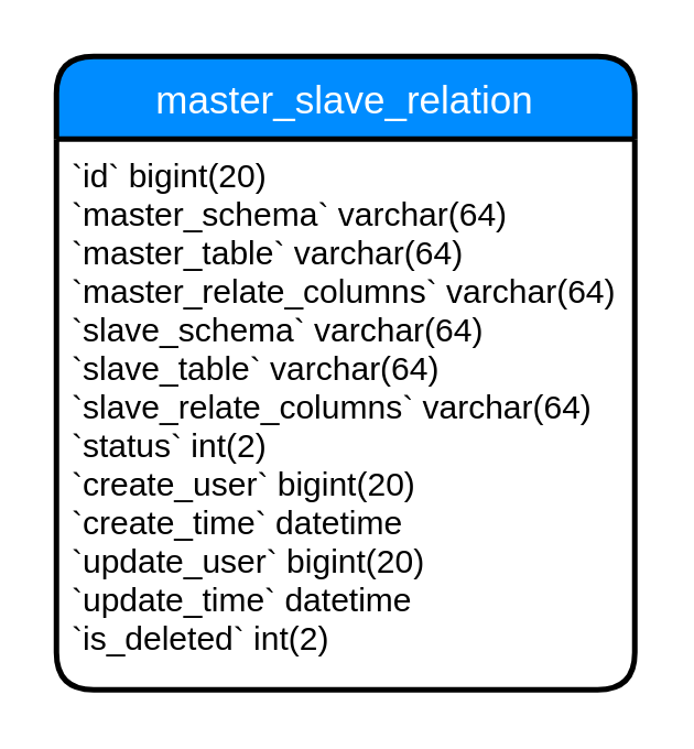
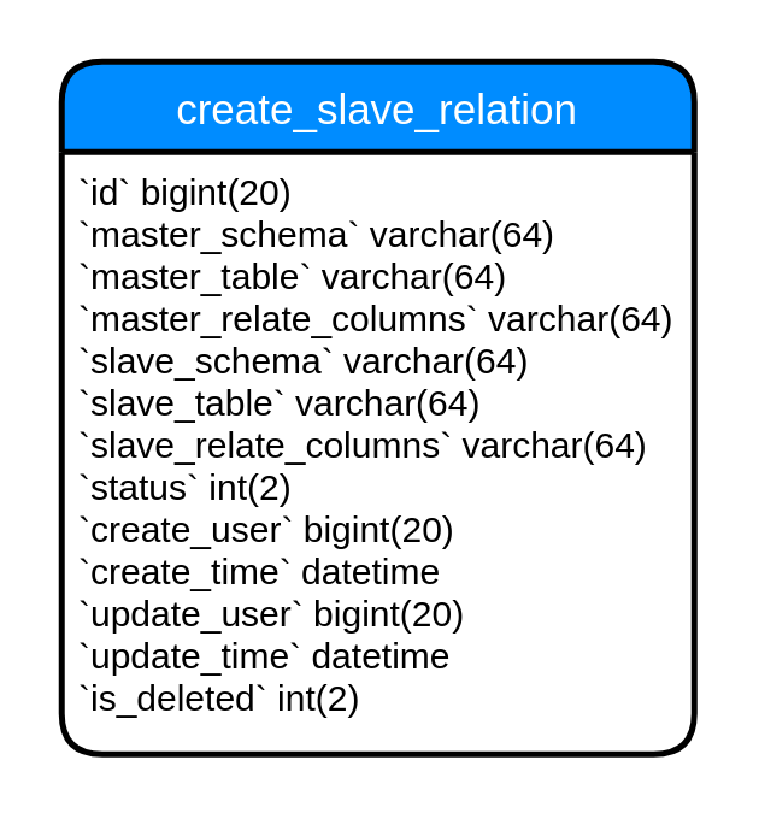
  <mxCell id="0" />
  <mxCell id="1" parent="0" />
- <mxCell id="2" value="master_slave_relation" style="swimlane;childLayout=stackLayout;horizontal=1;startSize=30;horizontalStack=0;fillColor=#008cff;fontColor=#FFFFFF;rounded=1;fontSize=14;fontStyle=0;strokeWidth=2;resizeParent=0;resizeLast=1;shadow=0;dashed=0;align=center;" vertex="1" parent="1"><mxGeometry x="20" y="20" width="210" height="230" as="geometry" /></mxCell>
+ <mxCell id="2" value="create_slave_relation" style="swimlane;childLayout=stackLayout;horizontal=1;startSize=30;horizontalStack=0;fillColor=#008cff;fontColor=#FFFFFF;rounded=1;fontSize=14;fontStyle=0;strokeWidth=2;resizeParent=0;resizeLast=1;shadow=0;dashed=0;align=center;" vertex="1" parent="1"><mxGeometry x="20" y="20" width="210" height="230" as="geometry" /></mxCell>
  <mxCell id="3" value="`id` bigint(20) &#10;`master_schema` varchar(64)&#10;`master_table` varchar(64) &#10;`master_relate_columns` varchar(64) &#10;`slave_schema` varchar(64)&#10;`slave_table` varchar(64)&#10;`slave_relate_columns` varchar(64)&#10;`status` int(2)&#10;`create_user` bigint(20)&#10;`create_time` datetime&#10;`update_user` bigint(20)&#10;`update_time` datetime &#10;`is_deleted` int(2)" style="align=left;strokeColor=none;fillColor=none;spacingLeft=4;fontSize=12;verticalAlign=top;resizable=0;rotatable=0;part=1;" vertex="1" parent="2"><mxGeometry y="30" width="210" height="200" as="geometry" /></mxCell>
